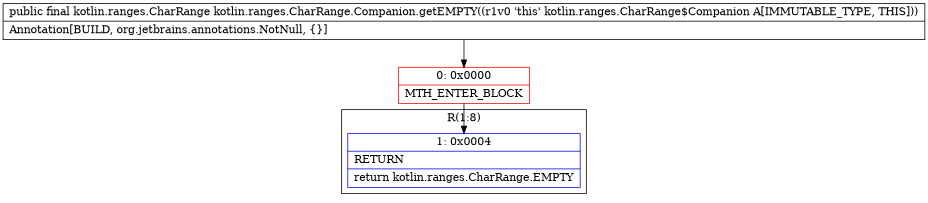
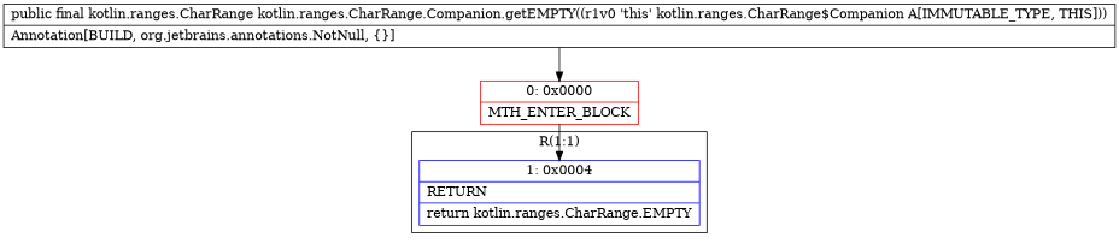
  digraph {
    node [shape=record]
    n1 [color=blue label="{1\:\ 0x0004|RETURN\l|return kotlin.ranges.CharRange.EMPTY\l}"]
    n2 [color=red label="{0\:\ 0x0000|MTH_ENTER_BLOCK\l}"]
    n3 [label="{public final kotlin.ranges.CharRange kotlin.ranges.CharRange.Companion.getEMPTY((r1v0 'this' kotlin.ranges.CharRange$Companion A[IMMUTABLE_TYPE, THIS]))  | Annotation[BUILD, org.jetbrains.annotations.NotNull, \{\}]\l}"]
    subgraph cluster_1 {
-     label="R(1:8)"
+     label="R(1:1)"
      n1
    }
    n2 -> n1
    n3 -> n2
  }
